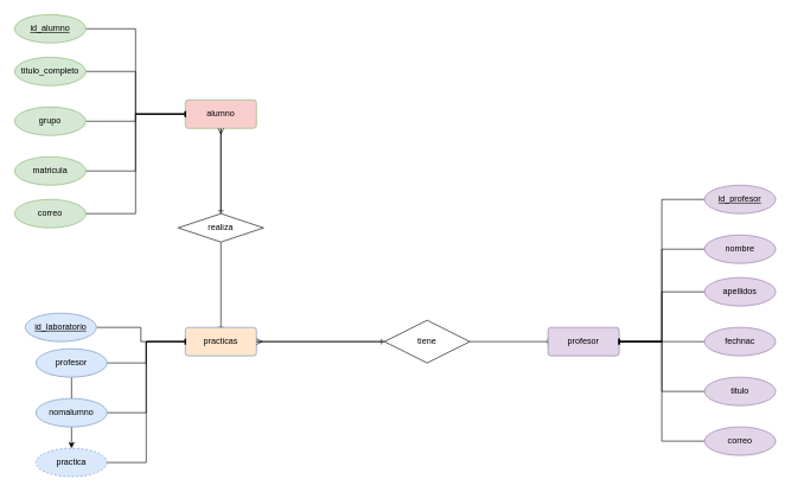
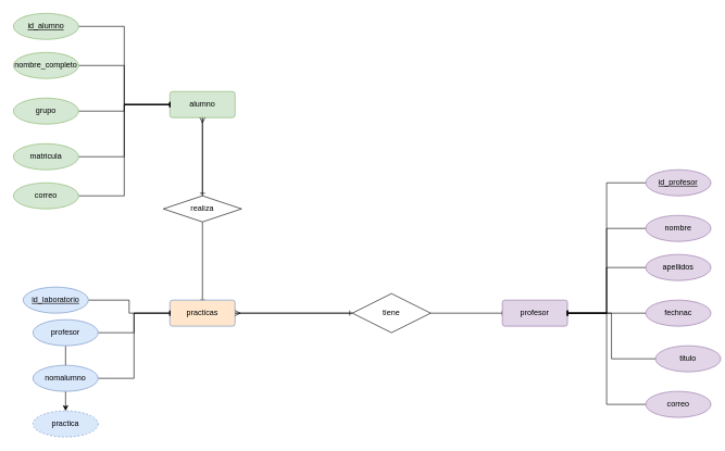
  <mxCell id="0" />
  <mxCell id="1" parent="0" />
  <mxCell id="2" style="edgeStyle=orthogonalEdgeStyle;rounded=0;orthogonalLoop=1;jettySize=auto;html=1;exitX=0.5;exitY=1;exitDx=0;exitDy=0;entryX=0.5;entryY=0;entryDx=0;entryDy=0;endArrow=ERone;endFill=0;" edge="1" parent="1" source="3" target="16"><mxGeometry relative="1" as="geometry" /></mxCell>
- <mxCell id="3" value="alumno" style="rounded=1;arcSize=10;whiteSpace=wrap;html=1;align=center;fillColor=#f8cecc;strokeColor=#82b366;" vertex="1" parent="1"><mxGeometry x="260" y="140" width="100" height="40" as="geometry" /></mxCell>
+ <mxCell id="3" value="alumno" style="rounded=1;arcSize=10;whiteSpace=wrap;html=1;align=center;fillColor=#d5e8d4;strokeColor=#82b366;" vertex="1" parent="1"><mxGeometry x="260" y="140" width="100" height="40" as="geometry" /></mxCell>
  <mxCell id="4" style="edgeStyle=orthogonalEdgeStyle;rounded=0;orthogonalLoop=1;jettySize=auto;html=1;exitX=1;exitY=0.5;exitDx=0;exitDy=0;entryX=0;entryY=0.5;entryDx=0;entryDy=0;endArrow=baseDash;endFill=0;" edge="1" parent="1" source="5" target="3"><mxGeometry relative="1" as="geometry" /></mxCell>
  <mxCell id="5" value="id_alumno" style="ellipse;whiteSpace=wrap;html=1;align=center;fontStyle=4;fillColor=#d5e8d4;strokeColor=#82b366;" vertex="1" parent="1"><mxGeometry x="20" y="20" width="100" height="40" as="geometry" /></mxCell>
  <mxCell id="6" style="edgeStyle=orthogonalEdgeStyle;rounded=0;orthogonalLoop=1;jettySize=auto;html=1;exitX=1;exitY=0.5;exitDx=0;exitDy=0;entryX=0;entryY=0.5;entryDx=0;entryDy=0;endArrow=baseDash;endFill=0;" edge="1" parent="1" source="7" target="3"><mxGeometry relative="1" as="geometry" /></mxCell>
  <mxCell id="7" value="correo" style="ellipse;whiteSpace=wrap;html=1;align=center;fillColor=#d5e8d4;strokeColor=#82b366;" vertex="1" parent="1"><mxGeometry x="20" y="280" width="100" height="40" as="geometry" /></mxCell>
  <mxCell id="8" style="edgeStyle=orthogonalEdgeStyle;rounded=0;orthogonalLoop=1;jettySize=auto;html=1;exitX=1;exitY=0.5;exitDx=0;exitDy=0;entryX=0;entryY=0.5;entryDx=0;entryDy=0;endArrow=baseDash;endFill=0;" edge="1" parent="1" source="9" target="3"><mxGeometry relative="1" as="geometry" /></mxCell>
- <mxCell id="9" value="titulo_completo" style="ellipse;whiteSpace=wrap;html=1;align=center;fillColor=#d5e8d4;strokeColor=#82b366;" vertex="1" parent="1"><mxGeometry x="20" y="80" width="100" height="40" as="geometry" /></mxCell>
+ <mxCell id="9" value="nombre_completo" style="ellipse;whiteSpace=wrap;html=1;align=center;fillColor=#d5e8d4;strokeColor=#82b366;" vertex="1" parent="1"><mxGeometry x="20" y="80" width="100" height="40" as="geometry" /></mxCell>
  <mxCell id="10" style="edgeStyle=orthogonalEdgeStyle;rounded=0;orthogonalLoop=1;jettySize=auto;html=1;exitX=1;exitY=0.5;exitDx=0;exitDy=0;entryX=0;entryY=0.5;entryDx=0;entryDy=0;endArrow=baseDash;endFill=0;" edge="1" parent="1" source="11" target="3"><mxGeometry relative="1" as="geometry" /></mxCell>
  <mxCell id="11" value="grupo" style="ellipse;whiteSpace=wrap;html=1;align=center;fillColor=#d5e8d4;strokeColor=#82b366;" vertex="1" parent="1"><mxGeometry x="20" y="150" width="100" height="40" as="geometry" /></mxCell>
  <mxCell id="12" style="edgeStyle=orthogonalEdgeStyle;rounded=0;orthogonalLoop=1;jettySize=auto;html=1;exitX=1;exitY=0.5;exitDx=0;exitDy=0;entryX=0;entryY=0.5;entryDx=0;entryDy=0;endArrow=baseDash;endFill=0;" edge="1" parent="1" source="13" target="3"><mxGeometry relative="1" as="geometry" /></mxCell>
  <mxCell id="13" value="matricula" style="ellipse;whiteSpace=wrap;html=1;align=center;fillColor=#d5e8d4;strokeColor=#82b366;" vertex="1" parent="1"><mxGeometry x="20" y="220" width="100" height="40" as="geometry" /></mxCell>
  <mxCell id="14" style="edgeStyle=orthogonalEdgeStyle;rounded=0;orthogonalLoop=1;jettySize=auto;html=1;exitX=0.5;exitY=0;exitDx=0;exitDy=0;entryX=0.5;entryY=1;entryDx=0;entryDy=0;endArrow=ERmany;endFill=0;" edge="1" parent="1" source="16" target="3"><mxGeometry relative="1" as="geometry" /></mxCell>
  <mxCell id="15" style="edgeStyle=orthogonalEdgeStyle;rounded=0;orthogonalLoop=1;jettySize=auto;html=1;exitX=0.5;exitY=1;exitDx=0;exitDy=0;entryX=0.5;entryY=0;entryDx=0;entryDy=0;endArrow=baseDash;endFill=0;" edge="1" parent="1" source="16" target="18"><mxGeometry relative="1" as="geometry" /></mxCell>
  <mxCell id="16" value="realiza" style="shape=rhombus;perimeter=rhombusPerimeter;whiteSpace=wrap;html=1;align=center;" vertex="1" parent="1"><mxGeometry x="250" y="300" width="120" height="40" as="geometry" /></mxCell>
  <mxCell id="17" style="edgeStyle=orthogonalEdgeStyle;rounded=0;orthogonalLoop=1;jettySize=auto;html=1;exitX=1;exitY=0.5;exitDx=0;exitDy=0;entryX=0;entryY=0.5;entryDx=0;entryDy=0;endArrow=ERone;endFill=0;" edge="1" parent="1" source="18" target="30"><mxGeometry relative="1" as="geometry" /></mxCell>
  <mxCell id="18" value="practicas" style="rounded=1;arcSize=10;whiteSpace=wrap;html=1;align=center;fillColor=#ffe6cc;strokeColor=#6c8ebf;" vertex="1" parent="1"><mxGeometry x="260" y="460" width="100" height="40" as="geometry" /></mxCell>
  <mxCell id="19" style="edgeStyle=orthogonalEdgeStyle;rounded=0;orthogonalLoop=1;jettySize=auto;html=1;exitX=1;exitY=0.5;exitDx=0;exitDy=0;entryX=0;entryY=0.5;entryDx=0;entryDy=0;endArrow=baseDash;endFill=0;" edge="1" parent="1" source="20" target="18"><mxGeometry relative="1" as="geometry" /></mxCell>
  <mxCell id="20" value="id_laboratorio" style="ellipse;whiteSpace=wrap;html=1;align=center;fontStyle=4;fillColor=#dae8fc;strokeColor=#6c8ebf;" vertex="1" parent="1"><mxGeometry x="35" y="440" width="100" height="40" as="geometry" /></mxCell>
  <mxCell id="21" style="edgeStyle=orthogonalEdgeStyle;rounded=0;orthogonalLoop=1;jettySize=auto;html=1;exitX=1;exitY=0.5;exitDx=0;exitDy=0;entryX=0;entryY=0.5;entryDx=0;entryDy=0;endArrow=baseDash;endFill=0;" edge="1" parent="1" source="23" target="18"><mxGeometry relative="1" as="geometry" /></mxCell>
  <mxCell id="22" value="" style="edgeStyle=orthogonalEdgeStyle;rounded=0;orthogonalLoop=1;jettySize=auto;html=1;" edge="1" parent="1" source="23" target="27"><mxGeometry relative="1" as="geometry" /></mxCell>
  <mxCell id="23" value="profesor" style="ellipse;whiteSpace=wrap;html=1;align=center;fillColor=#dae8fc;strokeColor=#6c8ebf;" vertex="1" parent="1"><mxGeometry x="50" y="490" width="100" height="40" as="geometry" /></mxCell>
  <mxCell id="24" style="edgeStyle=orthogonalEdgeStyle;rounded=0;orthogonalLoop=1;jettySize=auto;html=1;exitX=1;exitY=0.5;exitDx=0;exitDy=0;entryX=0;entryY=0.5;entryDx=0;entryDy=0;endArrow=baseDash;endFill=0;" edge="1" parent="1" source="25" target="18"><mxGeometry relative="1" as="geometry" /></mxCell>
  <mxCell id="25" value="nomalumno" style="ellipse;whiteSpace=wrap;html=1;align=center;fillColor=#dae8fc;strokeColor=#6c8ebf;" vertex="1" parent="1"><mxGeometry x="50" y="560" width="100" height="40" as="geometry" /></mxCell>
- <mxCell id="26" style="edgeStyle=orthogonalEdgeStyle;rounded=0;orthogonalLoop=1;jettySize=auto;html=1;exitX=1;exitY=0.5;exitDx=0;exitDy=0;entryX=0;entryY=0.5;entryDx=0;entryDy=0;endArrow=baseDash;endFill=0;" edge="1" parent="1" source="27" target="18"><mxGeometry relative="1" as="geometry" /></mxCell>
  <mxCell id="27" value="practica" style="ellipse;whiteSpace=wrap;html=1;align=center;fillColor=#dae8fc;strokeColor=#6c8ebf;dashed=1;" vertex="1" parent="1"><mxGeometry x="50" y="630" width="100" height="40" as="geometry" /></mxCell>
  <mxCell id="28" style="edgeStyle=orthogonalEdgeStyle;rounded=0;orthogonalLoop=1;jettySize=auto;html=1;exitX=0;exitY=0.5;exitDx=0;exitDy=0;entryX=1;entryY=0.5;entryDx=0;entryDy=0;endArrow=ERmany;endFill=0;" edge="1" parent="1" source="30" target="18"><mxGeometry relative="1" as="geometry" /></mxCell>
  <mxCell id="29" style="edgeStyle=orthogonalEdgeStyle;rounded=0;orthogonalLoop=1;jettySize=auto;html=1;exitX=1;exitY=0.5;exitDx=0;exitDy=0;entryX=0;entryY=0.5;entryDx=0;entryDy=0;endArrow=baseDash;endFill=0;" edge="1" parent="1" source="30" target="31"><mxGeometry relative="1" as="geometry" /></mxCell>
  <mxCell id="30" value="tiene" style="shape=rhombus;perimeter=rhombusPerimeter;whiteSpace=wrap;html=1;align=center;" vertex="1" parent="1"><mxGeometry x="540" y="450" width="120" height="60" as="geometry" /></mxCell>
  <mxCell id="31" value="profesor" style="rounded=1;arcSize=10;whiteSpace=wrap;html=1;align=center;fillColor=#e1d5e7;strokeColor=#9673a6;" vertex="1" parent="1"><mxGeometry x="770" y="460" width="100" height="40" as="geometry" /></mxCell>
  <mxCell id="32" style="edgeStyle=orthogonalEdgeStyle;rounded=0;orthogonalLoop=1;jettySize=auto;html=1;exitX=0;exitY=0.5;exitDx=0;exitDy=0;entryX=1;entryY=0.5;entryDx=0;entryDy=0;endArrow=baseDash;endFill=0;" edge="1" parent="1" source="33" target="31"><mxGeometry relative="1" as="geometry" /></mxCell>
  <mxCell id="33" value="id_profesor" style="ellipse;whiteSpace=wrap;html=1;align=center;fontStyle=4;fillColor=#e1d5e7;strokeColor=#9673a6;" vertex="1" parent="1"><mxGeometry x="990" y="260" width="100" height="40" as="geometry" /></mxCell>
  <mxCell id="34" style="edgeStyle=orthogonalEdgeStyle;rounded=0;orthogonalLoop=1;jettySize=auto;html=1;exitX=0;exitY=0.5;exitDx=0;exitDy=0;entryX=1;entryY=0.5;entryDx=0;entryDy=0;endArrow=baseDash;endFill=0;" edge="1" parent="1" source="35" target="31"><mxGeometry relative="1" as="geometry" /></mxCell>
  <mxCell id="35" value="nombre" style="ellipse;whiteSpace=wrap;html=1;align=center;fillColor=#e1d5e7;strokeColor=#9673a6;" vertex="1" parent="1"><mxGeometry x="990" y="330" width="100" height="40" as="geometry" /></mxCell>
  <mxCell id="36" style="edgeStyle=orthogonalEdgeStyle;rounded=0;orthogonalLoop=1;jettySize=auto;html=1;exitX=0;exitY=0.5;exitDx=0;exitDy=0;entryX=1;entryY=0.5;entryDx=0;entryDy=0;endArrow=baseDash;endFill=0;" edge="1" parent="1" source="37" target="31"><mxGeometry relative="1" as="geometry" /></mxCell>
  <mxCell id="37" value="apellidos" style="ellipse;whiteSpace=wrap;html=1;align=center;fillColor=#e1d5e7;strokeColor=#9673a6;" vertex="1" parent="1"><mxGeometry x="990" y="390" width="100" height="40" as="geometry" /></mxCell>
  <mxCell id="38" style="edgeStyle=orthogonalEdgeStyle;rounded=0;orthogonalLoop=1;jettySize=auto;html=1;exitX=0;exitY=0.5;exitDx=0;exitDy=0;entryX=1;entryY=0.5;entryDx=0;entryDy=0;endArrow=baseDash;endFill=0;" edge="1" parent="1" source="39" target="31"><mxGeometry relative="1" as="geometry" /></mxCell>
  <mxCell id="39" value="correo" style="ellipse;whiteSpace=wrap;html=1;align=center;fillColor=#e1d5e7;strokeColor=#9673a6;" vertex="1" parent="1"><mxGeometry x="990" y="600" width="100" height="40" as="geometry" /></mxCell>
  <mxCell id="40" style="edgeStyle=orthogonalEdgeStyle;rounded=0;orthogonalLoop=1;jettySize=auto;html=1;exitX=0;exitY=0.5;exitDx=0;exitDy=0;entryX=1;entryY=0.5;entryDx=0;entryDy=0;endArrow=baseDash;endFill=0;" edge="1" parent="1" source="41" target="31"><mxGeometry relative="1" as="geometry" /></mxCell>
  <mxCell id="41" value="fechnac" style="ellipse;whiteSpace=wrap;html=1;align=center;fillColor=#e1d5e7;strokeColor=#9673a6;" vertex="1" parent="1"><mxGeometry x="990" y="460" width="100" height="40" as="geometry" /></mxCell>
  <mxCell id="42" style="edgeStyle=orthogonalEdgeStyle;rounded=0;orthogonalLoop=1;jettySize=auto;html=1;exitX=0;exitY=0.5;exitDx=0;exitDy=0;entryX=1;entryY=0.5;entryDx=0;entryDy=0;endArrow=baseDash;endFill=0;" edge="1" parent="1" source="43" target="31"><mxGeometry relative="1" as="geometry" /></mxCell>
- <mxCell id="43" value="titulo" style="ellipse;whiteSpace=wrap;html=1;align=center;fillColor=#e1d5e7;strokeColor=#9673a6;" vertex="1" parent="1"><mxGeometry x="990" y="530" width="100" height="40" as="geometry" /></mxCell>
+ <mxCell id="43" value="titulo" style="ellipse;whiteSpace=wrap;html=1;align=center;fillColor=#e1d5e7;strokeColor=#9673a6;" vertex="1" parent="1"><mxGeometry x="1005" y="530" width="100" height="40" as="geometry" /></mxCell>
